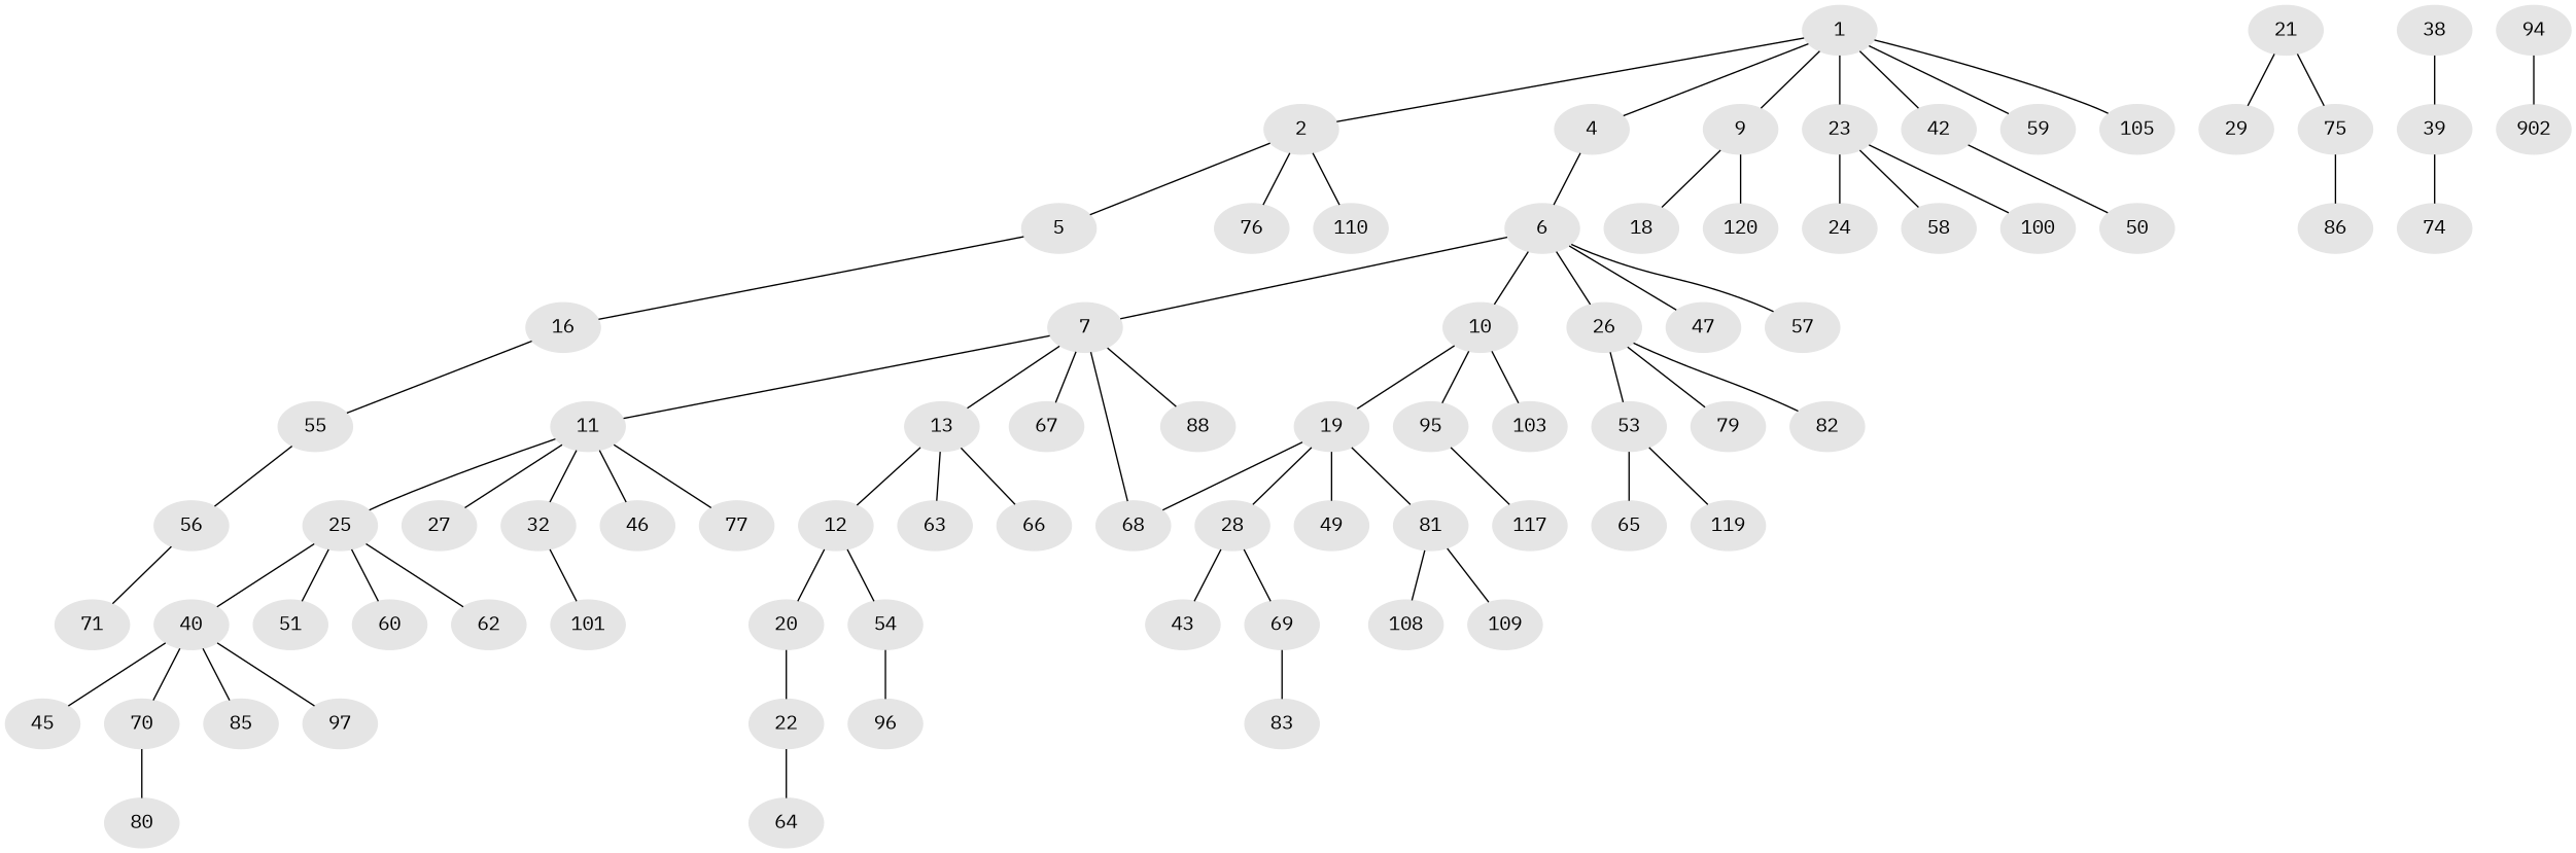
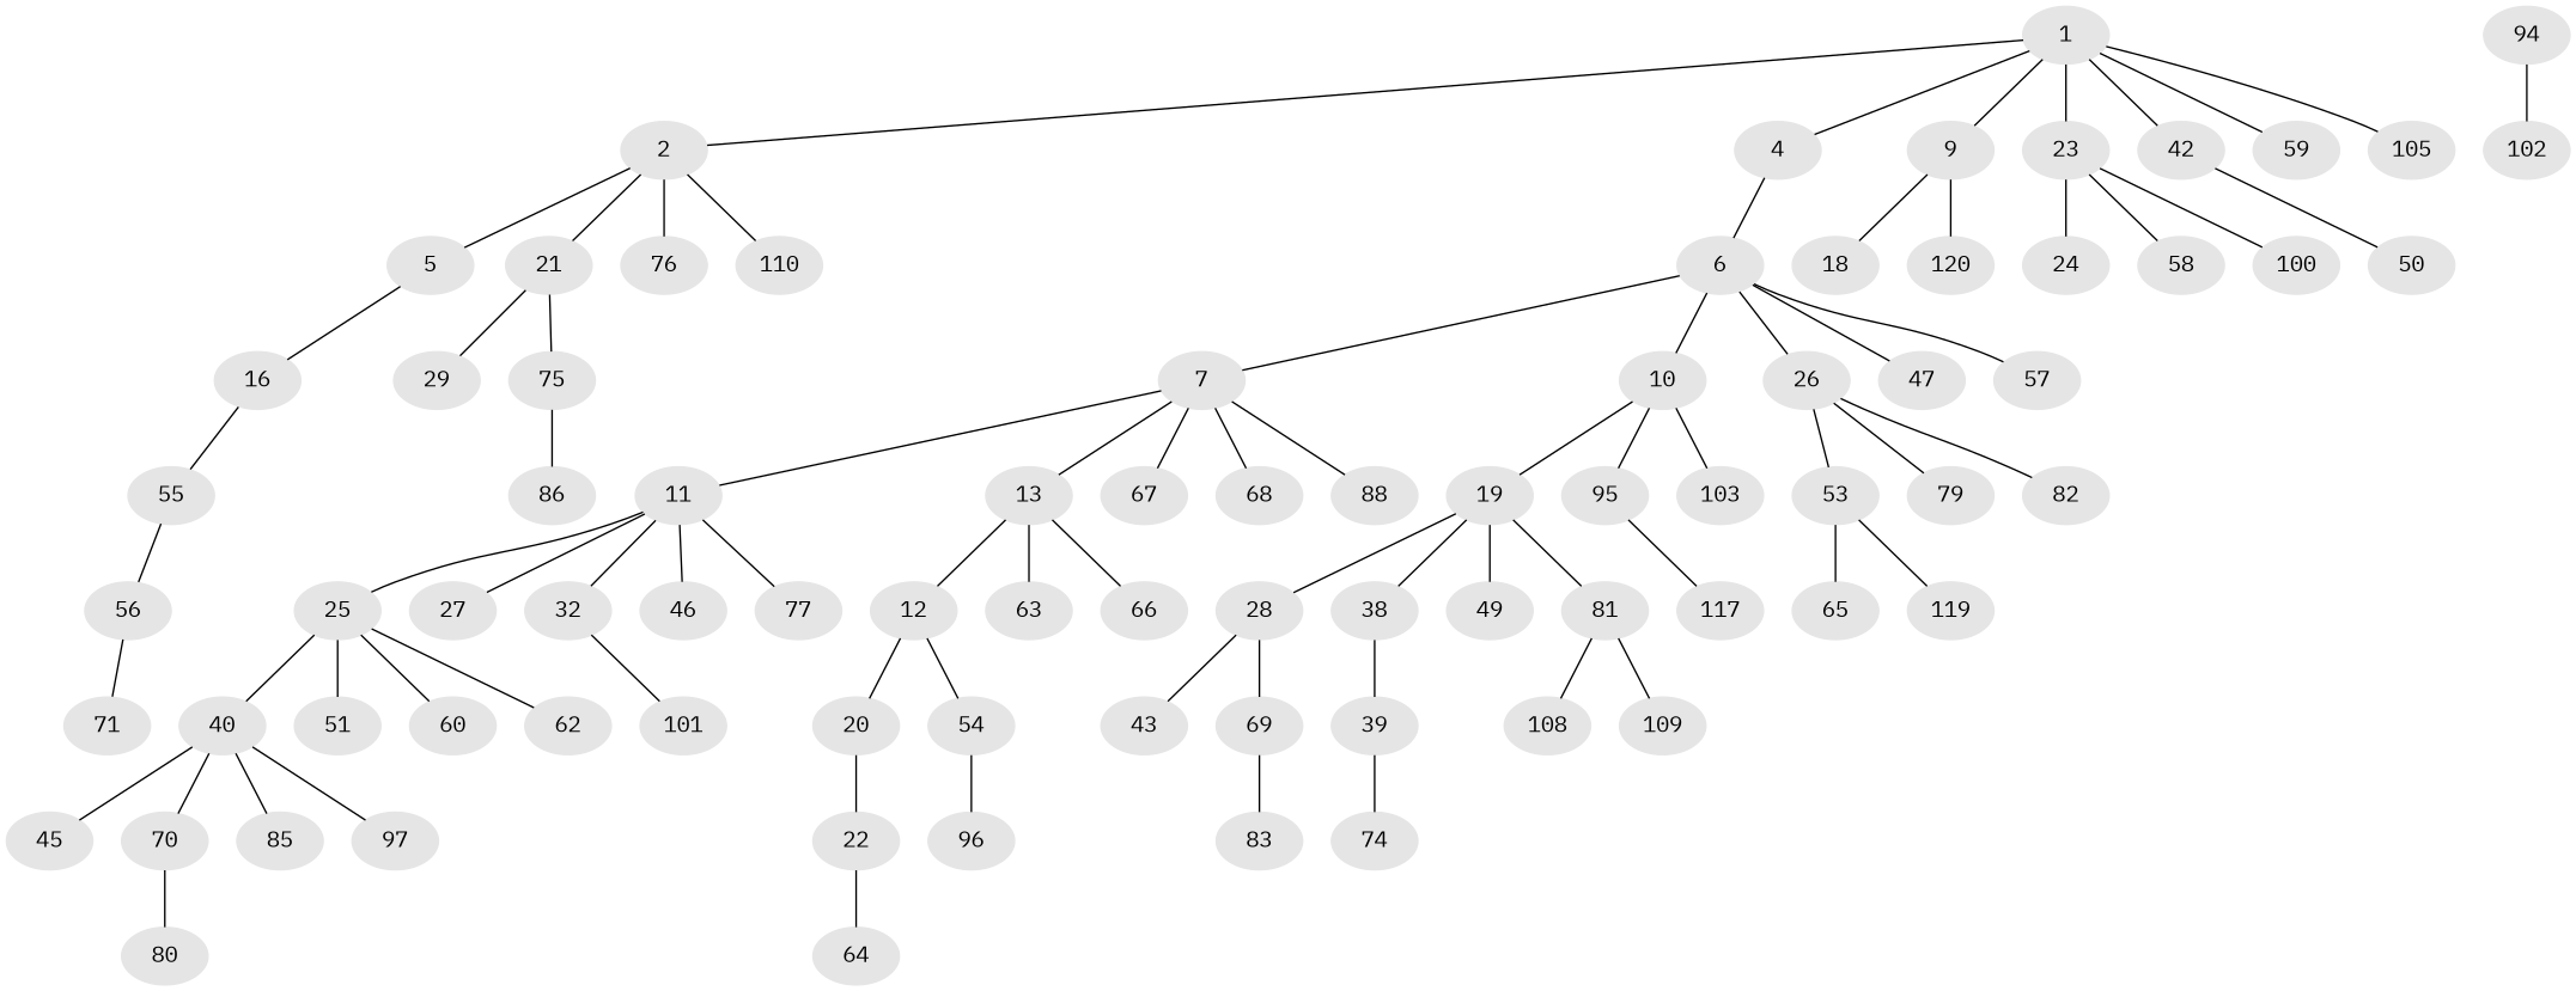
  graph {
    fontname="IBM Plex Mono"
    node [color=gray90 fontname="IBM Plex Mono" style=filled]
    edge [fontname="IBM Plex Mono"]
    1 [super="+3"]
    2 [super="+36"]
    4 [super="+8"]
    9 [super="+122"]
    23 [super="+33"]
    42 [super="+116"]
    59
    105
    5
    21 [super="+41"]
    76
    110
    6 [super="+12"]
    18
    120
    24
    58
    100 [super="+118"]
    50
    16 [super="+44"]
    29 [super="+111"]
    75 [super="+99"]
    7 [super="+72"]
    10 [super="+78"]
    26 [super="+37"]
    47 [super="+115"]
    57
    55
    11 [super="+17"]
    13 [super="+14"]
    67
    68
    88 [super="+92"]
    19 [super="+34"]
    95
    103 [super="+106"]
    53 [super="+61"]
    79 [super="+90"]
    82 [super="+104"]
    25 [super="+93"]
    27
    32
    46 [super="+52"]
    77
    n45 [label=12 super="+31"]
    63 [super="+91"]
    66
    28 [super="+30"]
    38
    49
    81 [super="+98"]
    117
    40 [super="+73"]
    51
    60
    62
    101 [super="+114"]
    20 [super="+35"]
    54
    22 [super="+48"]
    96 [super="+121"]
    56
    43
    69
    39
    108
    109
    64 [super="+84"]
    86 [super="+113"]
    45
    70
    85
    97
    65
    119
    83 [super="+87"]
    74
    80
    71 [super="+107"]
    94 [super="+112"]
-   102 [label=902]
+   102
    1 -- 2
    1 -- 4
    1 -- 9
    1 -- 23
    1 -- 42
    1 -- 59
    1 -- 105
    2 -- 5
+   2 -- 21
    2 -- 76
    2 -- 110
    4 -- 6
    9 -- 18
    9 -- 120
    23 -- 24
    23 -- 58
    23 -- 100
    42 -- 50
    5 -- 16
    21 -- 29
    21 -- 75
    6 -- 7
    6 -- 10
    6 -- 26
    6 -- 47
    6 -- 57
    16 -- 55
    75 -- 86
    7 -- 11
    7 -- 13
    7 -- 67
    7 -- 68
    7 -- 88
    10 -- 19
    10 -- 95
    10 -- 103
    26 -- 53
    26 -- 79
    26 -- 82
    55 -- 56
    11 -- 25
    11 -- 27
    11 -- 32
    11 -- 46
    11 -- 77
    13 -- n45
    13 -- 63
    13 -- 66
    19 -- 28
-   19 -- 68
+   19 -- 38
    19 -- 49
    19 -- 81
    95 -- 117
    53 -- 65
    53 -- 119
    25 -- 40
    25 -- 51
    25 -- 60
    25 -- 62
    32 -- 101
    n45 -- 20
    n45 -- 54
    28 -- 43
    28 -- 69
    38 -- 39
    81 -- 108
    81 -- 109
    40 -- 45
    40 -- 70
    40 -- 85
    40 -- 97
    20 -- 22
    54 -- 96
    22 -- 64
    56 -- 71
    69 -- 83
    39 -- 74
    70 -- 80
    94 -- 102
  }
